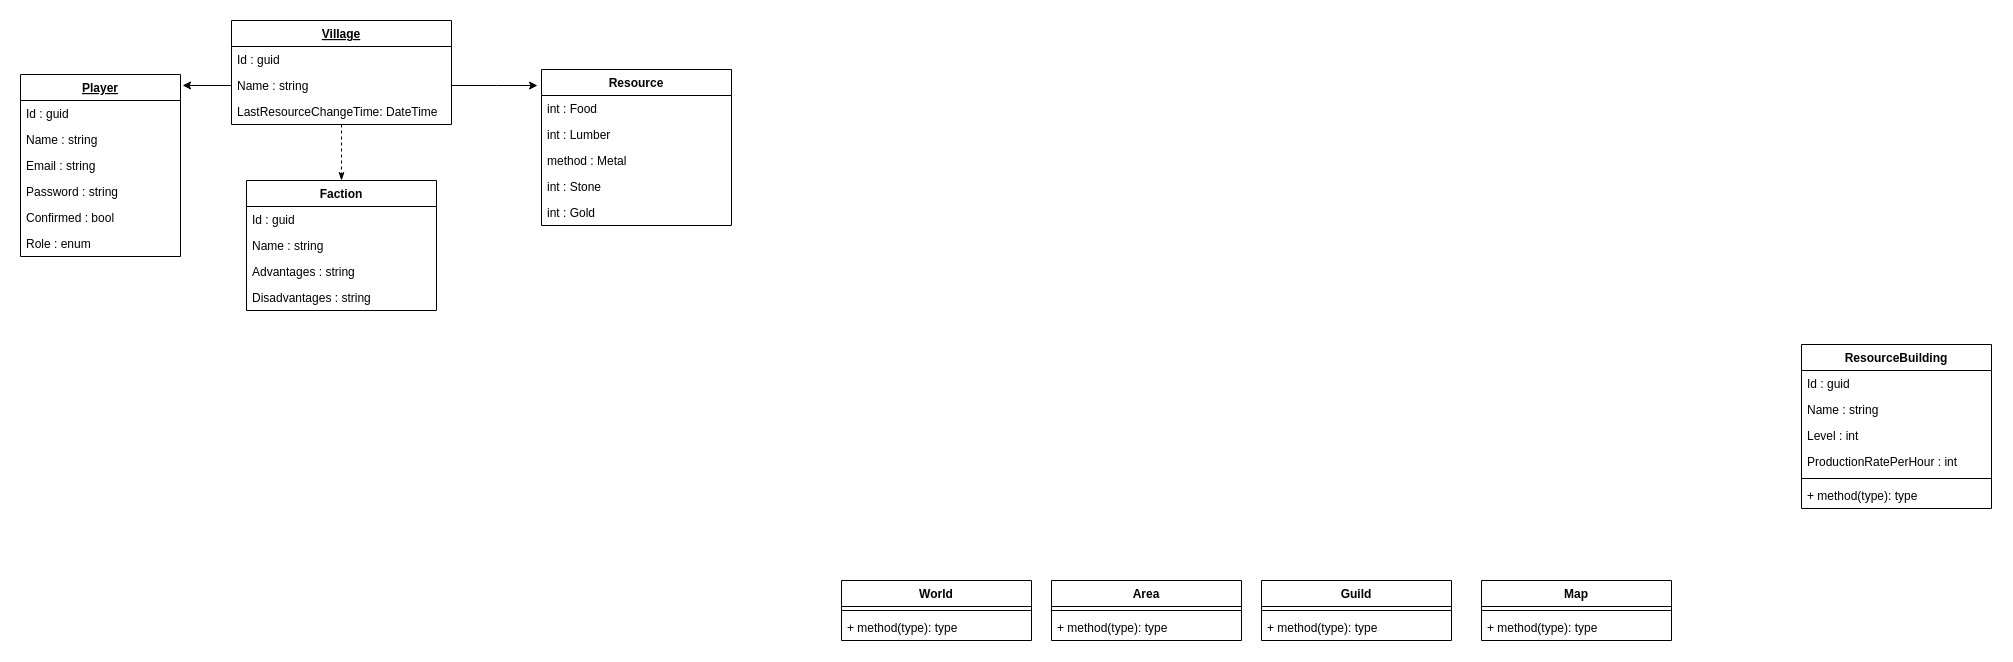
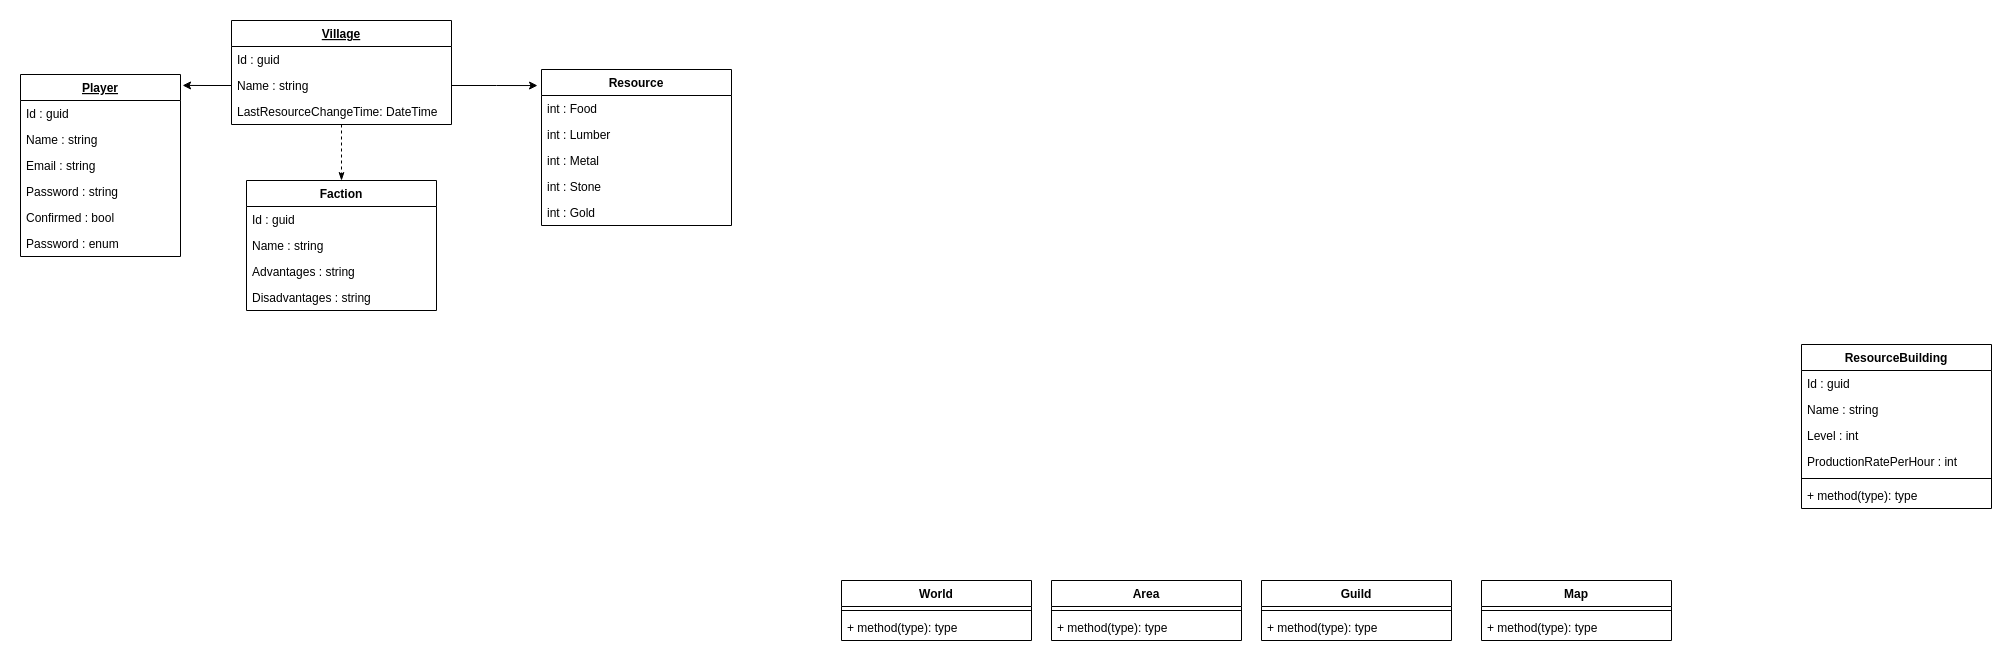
  <mxCell id="0" />
  <mxCell id="1" parent="0" />
  <mxCell id="2" value="Player" style="swimlane;fontStyle=5;align=center;verticalAlign=top;childLayout=stackLayout;horizontal=1;startSize=26;horizontalStack=0;resizeParent=1;resizeParentMax=0;resizeLast=0;collapsible=1;marginBottom=0;" parent="1" vertex="1"><mxGeometry x="20" y="74" width="160" height="182" as="geometry"><mxRectangle x="870" y="110" width="70" height="26" as="alternateBounds" /></mxGeometry></mxCell>
  <mxCell id="3" value="Id : guid" style="text;strokeColor=none;fillColor=none;align=left;verticalAlign=top;spacingLeft=4;spacingRight=4;overflow=hidden;rotatable=0;points=[[0,0.5],[1,0.5]];portConstraint=eastwest;" parent="2" vertex="1"><mxGeometry y="26" width="160" height="26" as="geometry" /></mxCell>
  <mxCell id="4" value="Name : string    " style="text;strokeColor=none;fillColor=none;align=left;verticalAlign=top;spacingLeft=4;spacingRight=4;overflow=hidden;rotatable=0;points=[[0,0.5],[1,0.5]];portConstraint=eastwest;" parent="2" vertex="1"><mxGeometry y="52" width="160" height="26" as="geometry" /></mxCell>
  <mxCell id="5" value="Email : string" style="text;strokeColor=none;fillColor=none;align=left;verticalAlign=top;spacingLeft=4;spacingRight=4;overflow=hidden;rotatable=0;points=[[0,0.5],[1,0.5]];portConstraint=eastwest;" parent="2" vertex="1"><mxGeometry y="78" width="160" height="26" as="geometry" /></mxCell>
  <mxCell id="6" value="Password : string" style="text;strokeColor=none;fillColor=none;align=left;verticalAlign=top;spacingLeft=4;spacingRight=4;overflow=hidden;rotatable=0;points=[[0,0.5],[1,0.5]];portConstraint=eastwest;" parent="2" vertex="1"><mxGeometry y="104" width="160" height="26" as="geometry" /></mxCell>
  <mxCell id="7" value="Confirmed : bool" style="text;strokeColor=none;fillColor=none;align=left;verticalAlign=top;spacingLeft=4;spacingRight=4;overflow=hidden;rotatable=0;points=[[0,0.5],[1,0.5]];portConstraint=eastwest;" parent="2" vertex="1"><mxGeometry y="130" width="160" height="26" as="geometry" /></mxCell>
- <mxCell id="8" value="Role : enum" style="text;strokeColor=none;fillColor=none;align=left;verticalAlign=top;spacingLeft=4;spacingRight=4;overflow=hidden;rotatable=0;points=[[0,0.5],[1,0.5]];portConstraint=eastwest;rounded=0;" parent="2" vertex="1"><mxGeometry y="156" width="160" height="26" as="geometry" /></mxCell>
+ <mxCell id="8" value="Password : enum" style="text;strokeColor=none;fillColor=none;align=left;verticalAlign=top;spacingLeft=4;spacingRight=4;overflow=hidden;rotatable=0;points=[[0,0.5],[1,0.5]];portConstraint=eastwest;rounded=0;" parent="2" vertex="1"><mxGeometry y="156" width="160" height="26" as="geometry" /></mxCell>
  <mxCell id="9" style="edgeStyle=none;rounded=0;sketch=0;orthogonalLoop=1;jettySize=auto;html=1;entryX=0.5;entryY=0;entryDx=0;entryDy=0;startArrow=none;startFill=0;endArrow=classicThin;endFill=1;dashed=1;" parent="1" source="10" target="14" edge="1"><mxGeometry relative="1" as="geometry" /></mxCell>
  <mxCell id="10" value="Village" style="swimlane;fontStyle=5;align=center;verticalAlign=top;childLayout=stackLayout;horizontal=1;startSize=26;horizontalStack=0;resizeParent=1;resizeParentMax=0;resizeLast=0;collapsible=1;marginBottom=0;" parent="1" vertex="1"><mxGeometry x="231" y="20" width="220" height="104" as="geometry"><mxRectangle x="870" y="110" width="70" height="26" as="alternateBounds" /></mxGeometry></mxCell>
  <mxCell id="11" value="Id : guid" style="text;strokeColor=none;fillColor=none;align=left;verticalAlign=top;spacingLeft=4;spacingRight=4;overflow=hidden;rotatable=0;points=[[0,0.5],[1,0.5]];portConstraint=eastwest;" parent="10" vertex="1"><mxGeometry y="26" width="220" height="26" as="geometry" /></mxCell>
  <mxCell id="12" value="Name : string" style="text;strokeColor=none;fillColor=none;align=left;verticalAlign=top;spacingLeft=4;spacingRight=4;overflow=hidden;rotatable=0;points=[[0,0.5],[1,0.5]];portConstraint=eastwest;" parent="10" vertex="1"><mxGeometry y="52" width="220" height="26" as="geometry" /></mxCell>
  <mxCell id="13" value="LastResourceChangeTime: DateTime" style="text;strokeColor=none;fillColor=none;align=left;verticalAlign=top;spacingLeft=4;spacingRight=4;overflow=hidden;rotatable=0;points=[[0,0.5],[1,0.5]];portConstraint=eastwest;" vertex="1" parent="10"><mxGeometry y="78" width="220" height="26" as="geometry" /></mxCell>
  <mxCell id="14" value="Faction" style="swimlane;fontStyle=1;align=center;verticalAlign=top;childLayout=stackLayout;horizontal=1;startSize=26;horizontalStack=0;resizeParent=1;resizeParentMax=0;resizeLast=0;collapsible=1;marginBottom=0;" parent="1" vertex="1"><mxGeometry x="246" y="180" width="190" height="130" as="geometry"><mxRectangle x="870" y="110" width="70" height="26" as="alternateBounds" /></mxGeometry></mxCell>
  <mxCell id="15" value="Id : guid" style="text;strokeColor=none;fillColor=none;align=left;verticalAlign=top;spacingLeft=4;spacingRight=4;overflow=hidden;rotatable=0;points=[[0,0.5],[1,0.5]];portConstraint=eastwest;" parent="14" vertex="1"><mxGeometry y="26" width="190" height="26" as="geometry" /></mxCell>
  <mxCell id="16" value="Name : string" style="text;strokeColor=none;fillColor=none;align=left;verticalAlign=top;spacingLeft=4;spacingRight=4;overflow=hidden;rotatable=0;points=[[0,0.5],[1,0.5]];portConstraint=eastwest;" parent="14" vertex="1"><mxGeometry y="52" width="190" height="26" as="geometry" /></mxCell>
  <mxCell id="17" value="Advantages : string" style="text;strokeColor=none;fillColor=none;align=left;verticalAlign=top;spacingLeft=4;spacingRight=4;overflow=hidden;rotatable=0;points=[[0,0.5],[1,0.5]];portConstraint=eastwest;" parent="14" vertex="1"><mxGeometry y="78" width="190" height="26" as="geometry" /></mxCell>
  <mxCell id="18" value="Disadvantages : string" style="text;strokeColor=none;fillColor=none;align=left;verticalAlign=top;spacingLeft=4;spacingRight=4;overflow=hidden;rotatable=0;points=[[0,0.5],[1,0.5]];portConstraint=eastwest;" parent="14" vertex="1"><mxGeometry y="104" width="190" height="26" as="geometry" /></mxCell>
  <mxCell id="19" value="Resource" style="swimlane;fontStyle=1;align=center;verticalAlign=top;childLayout=stackLayout;horizontal=1;startSize=26;horizontalStack=0;resizeParent=1;resizeParentMax=0;resizeLast=0;collapsible=1;marginBottom=0;" parent="1" vertex="1"><mxGeometry x="541" y="69" width="190" height="156" as="geometry"><mxRectangle x="870" y="110" width="70" height="26" as="alternateBounds" /></mxGeometry></mxCell>
  <mxCell id="20" value="int : Food" style="text;strokeColor=none;fillColor=none;align=left;verticalAlign=top;spacingLeft=4;spacingRight=4;overflow=hidden;rotatable=0;points=[[0,0.5],[1,0.5]];portConstraint=eastwest;" parent="19" vertex="1"><mxGeometry y="26" width="190" height="26" as="geometry" /></mxCell>
  <mxCell id="21" value="int : Lumber" style="text;strokeColor=none;fillColor=none;align=left;verticalAlign=top;spacingLeft=4;spacingRight=4;overflow=hidden;rotatable=0;points=[[0,0.5],[1,0.5]];portConstraint=eastwest;" vertex="1" parent="19"><mxGeometry y="52" width="190" height="26" as="geometry" /></mxCell>
- <mxCell id="22" value="method : Metal" style="text;strokeColor=none;fillColor=none;align=left;verticalAlign=top;spacingLeft=4;spacingRight=4;overflow=hidden;rotatable=0;points=[[0,0.5],[1,0.5]];portConstraint=eastwest;" vertex="1" parent="19"><mxGeometry y="78" width="190" height="26" as="geometry" /></mxCell>
+ <mxCell id="22" value="int : Metal" style="text;strokeColor=none;fillColor=none;align=left;verticalAlign=top;spacingLeft=4;spacingRight=4;overflow=hidden;rotatable=0;points=[[0,0.5],[1,0.5]];portConstraint=eastwest;" vertex="1" parent="19"><mxGeometry y="78" width="190" height="26" as="geometry" /></mxCell>
  <mxCell id="23" value="int : Stone" style="text;strokeColor=none;fillColor=none;align=left;verticalAlign=top;spacingLeft=4;spacingRight=4;overflow=hidden;rotatable=0;points=[[0,0.5],[1,0.5]];portConstraint=eastwest;" parent="19" vertex="1"><mxGeometry y="104" width="190" height="26" as="geometry" /></mxCell>
  <mxCell id="24" value="int : Gold" style="text;strokeColor=none;fillColor=none;align=left;verticalAlign=top;spacingLeft=4;spacingRight=4;overflow=hidden;rotatable=0;points=[[0,0.5],[1,0.5]];portConstraint=eastwest;" vertex="1" parent="19"><mxGeometry y="130" width="190" height="26" as="geometry" /></mxCell>
  <mxCell id="25" value="ResourceBuilding" style="swimlane;fontStyle=1;align=center;verticalAlign=top;childLayout=stackLayout;horizontal=1;startSize=26;horizontalStack=0;resizeParent=1;resizeParentMax=0;resizeLast=0;collapsible=1;marginBottom=0;" parent="1" vertex="1"><mxGeometry x="1801" y="344" width="190" height="164" as="geometry"><mxRectangle x="870" y="110" width="70" height="26" as="alternateBounds" /></mxGeometry></mxCell>
  <mxCell id="26" value="Id : guid" style="text;strokeColor=none;fillColor=none;align=left;verticalAlign=top;spacingLeft=4;spacingRight=4;overflow=hidden;rotatable=0;points=[[0,0.5],[1,0.5]];portConstraint=eastwest;" parent="25" vertex="1"><mxGeometry y="26" width="190" height="26" as="geometry" /></mxCell>
  <mxCell id="27" value="Name : string" style="text;strokeColor=none;fillColor=none;align=left;verticalAlign=top;spacingLeft=4;spacingRight=4;overflow=hidden;rotatable=0;points=[[0,0.5],[1,0.5]];portConstraint=eastwest;" parent="25" vertex="1"><mxGeometry y="52" width="190" height="26" as="geometry" /></mxCell>
  <mxCell id="28" value="Level : int" style="text;strokeColor=none;fillColor=none;align=left;verticalAlign=top;spacingLeft=4;spacingRight=4;overflow=hidden;rotatable=0;points=[[0,0.5],[1,0.5]];portConstraint=eastwest;" parent="25" vertex="1"><mxGeometry y="78" width="190" height="26" as="geometry" /></mxCell>
  <mxCell id="29" value="ProductionRatePerHour : int" style="text;strokeColor=none;fillColor=none;align=left;verticalAlign=top;spacingLeft=4;spacingRight=4;overflow=hidden;rotatable=0;points=[[0,0.5],[1,0.5]];portConstraint=eastwest;" parent="25" vertex="1"><mxGeometry y="104" width="190" height="26" as="geometry" /></mxCell>
  <mxCell id="30" value="" style="line;strokeWidth=1;fillColor=none;align=left;verticalAlign=middle;spacingTop=-1;spacingLeft=3;spacingRight=3;rotatable=0;labelPosition=right;points=[];portConstraint=eastwest;" parent="25" vertex="1"><mxGeometry y="130" width="190" height="8" as="geometry" /></mxCell>
  <mxCell id="31" value="+ method(type): type" style="text;strokeColor=none;fillColor=none;align=left;verticalAlign=top;spacingLeft=4;spacingRight=4;overflow=hidden;rotatable=0;points=[[0,0.5],[1,0.5]];portConstraint=eastwest;" parent="25" vertex="1"><mxGeometry y="138" width="190" height="26" as="geometry" /></mxCell>
  <mxCell id="32" value="World" style="swimlane;fontStyle=1;align=center;verticalAlign=top;childLayout=stackLayout;horizontal=1;startSize=26;horizontalStack=0;resizeParent=1;resizeParentMax=0;resizeLast=0;collapsible=1;marginBottom=0;" parent="1" vertex="1"><mxGeometry x="841" y="580" width="190" height="60" as="geometry"><mxRectangle x="870" y="110" width="70" height="26" as="alternateBounds" /></mxGeometry></mxCell>
  <mxCell id="33" value="" style="line;strokeWidth=1;fillColor=none;align=left;verticalAlign=middle;spacingTop=-1;spacingLeft=3;spacingRight=3;rotatable=0;labelPosition=right;points=[];portConstraint=eastwest;" parent="32" vertex="1"><mxGeometry y="26" width="190" height="8" as="geometry" /></mxCell>
  <mxCell id="34" value="+ method(type): type" style="text;strokeColor=none;fillColor=none;align=left;verticalAlign=top;spacingLeft=4;spacingRight=4;overflow=hidden;rotatable=0;points=[[0,0.5],[1,0.5]];portConstraint=eastwest;" parent="32" vertex="1"><mxGeometry y="34" width="190" height="26" as="geometry" /></mxCell>
  <mxCell id="35" value="Area" style="swimlane;fontStyle=1;align=center;verticalAlign=top;childLayout=stackLayout;horizontal=1;startSize=26;horizontalStack=0;resizeParent=1;resizeParentMax=0;resizeLast=0;collapsible=1;marginBottom=0;" parent="1" vertex="1"><mxGeometry x="1051" y="580" width="190" height="60" as="geometry"><mxRectangle x="870" y="110" width="70" height="26" as="alternateBounds" /></mxGeometry></mxCell>
  <mxCell id="36" value="" style="line;strokeWidth=1;fillColor=none;align=left;verticalAlign=middle;spacingTop=-1;spacingLeft=3;spacingRight=3;rotatable=0;labelPosition=right;points=[];portConstraint=eastwest;" parent="35" vertex="1"><mxGeometry y="26" width="190" height="8" as="geometry" /></mxCell>
  <mxCell id="37" value="+ method(type): type" style="text;strokeColor=none;fillColor=none;align=left;verticalAlign=top;spacingLeft=4;spacingRight=4;overflow=hidden;rotatable=0;points=[[0,0.5],[1,0.5]];portConstraint=eastwest;" parent="35" vertex="1"><mxGeometry y="34" width="190" height="26" as="geometry" /></mxCell>
  <mxCell id="38" value="Guild" style="swimlane;fontStyle=1;align=center;verticalAlign=top;childLayout=stackLayout;horizontal=1;startSize=26;horizontalStack=0;resizeParent=1;resizeParentMax=0;resizeLast=0;collapsible=1;marginBottom=0;" parent="1" vertex="1"><mxGeometry x="1261" y="580" width="190" height="60" as="geometry"><mxRectangle x="870" y="110" width="70" height="26" as="alternateBounds" /></mxGeometry></mxCell>
  <mxCell id="39" value="" style="line;strokeWidth=1;fillColor=none;align=left;verticalAlign=middle;spacingTop=-1;spacingLeft=3;spacingRight=3;rotatable=0;labelPosition=right;points=[];portConstraint=eastwest;" parent="38" vertex="1"><mxGeometry y="26" width="190" height="8" as="geometry" /></mxCell>
  <mxCell id="40" value="+ method(type): type" style="text;strokeColor=none;fillColor=none;align=left;verticalAlign=top;spacingLeft=4;spacingRight=4;overflow=hidden;rotatable=0;points=[[0,0.5],[1,0.5]];portConstraint=eastwest;" parent="38" vertex="1"><mxGeometry y="34" width="190" height="26" as="geometry" /></mxCell>
  <mxCell id="41" value="Map" style="swimlane;fontStyle=1;align=center;verticalAlign=top;childLayout=stackLayout;horizontal=1;startSize=26;horizontalStack=0;resizeParent=1;resizeParentMax=0;resizeLast=0;collapsible=1;marginBottom=0;" parent="1" vertex="1"><mxGeometry x="1481" y="580" width="190" height="60" as="geometry"><mxRectangle x="870" y="110" width="70" height="26" as="alternateBounds" /></mxGeometry></mxCell>
  <mxCell id="42" value="" style="line;strokeWidth=1;fillColor=none;align=left;verticalAlign=middle;spacingTop=-1;spacingLeft=3;spacingRight=3;rotatable=0;labelPosition=right;points=[];portConstraint=eastwest;" parent="41" vertex="1"><mxGeometry y="26" width="190" height="8" as="geometry" /></mxCell>
  <mxCell id="43" value="+ method(type): type" style="text;strokeColor=none;fillColor=none;align=left;verticalAlign=top;spacingLeft=4;spacingRight=4;overflow=hidden;rotatable=0;points=[[0,0.5],[1,0.5]];portConstraint=eastwest;" parent="41" vertex="1"><mxGeometry y="34" width="190" height="26" as="geometry" /></mxCell>
  <mxCell id="44" style="edgeStyle=orthogonalEdgeStyle;rounded=0;orthogonalLoop=1;jettySize=auto;html=1;exitX=1;exitY=0.5;exitDx=0;exitDy=0;entryX=-0.021;entryY=0.103;entryDx=0;entryDy=0;entryPerimeter=0;" edge="1" parent="1" source="12" target="19"><mxGeometry relative="1" as="geometry" /></mxCell>
  <mxCell id="45" style="edgeStyle=orthogonalEdgeStyle;rounded=0;orthogonalLoop=1;jettySize=auto;html=1;entryX=1.013;entryY=0.06;entryDx=0;entryDy=0;entryPerimeter=0;" edge="1" parent="1" source="12" target="2"><mxGeometry relative="1" as="geometry" /></mxCell>
